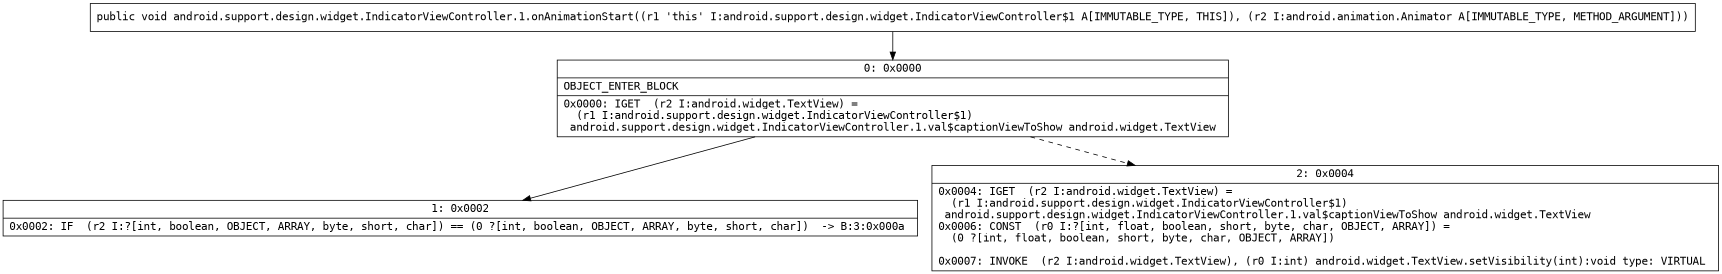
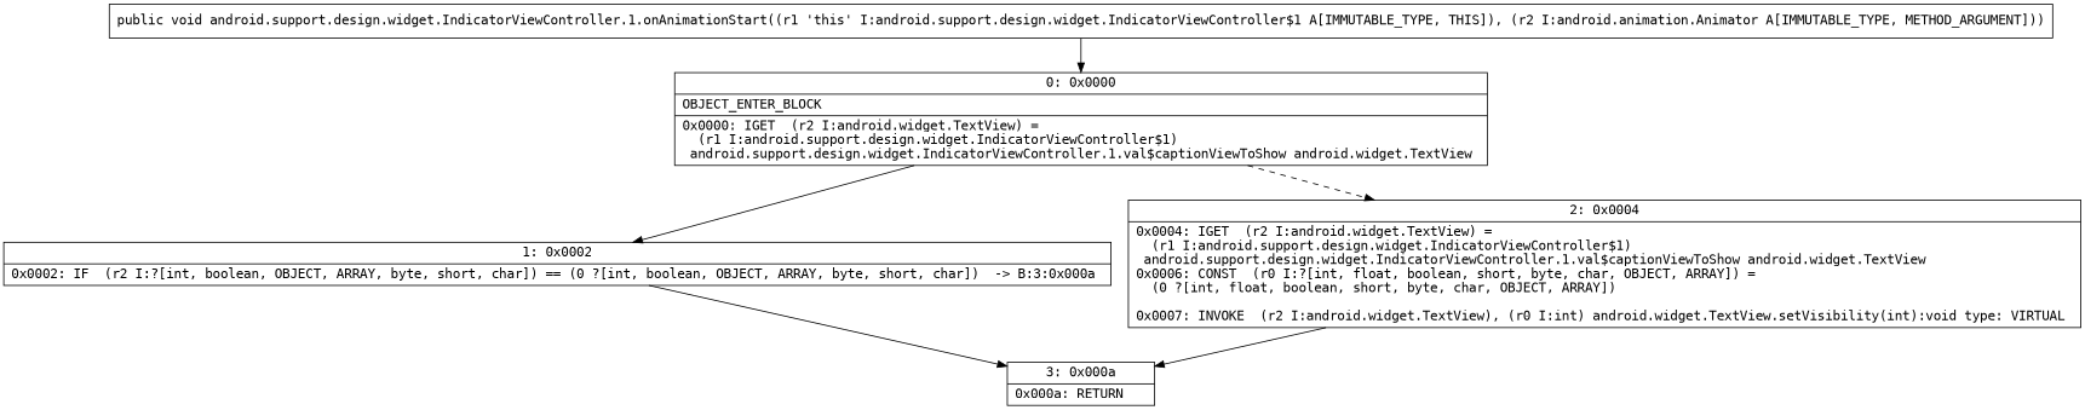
  digraph {
    fontname="DejaVu Sans Mono"
    node [fontname="DejaVu Sans Mono" shape=record]
    edge [fontname="DejaVu Sans Mono"]
    n1 [label="{0\:\ 0x0000|OBJECT_ENTER_BLOCK\l|0x0000: IGET  (r2 I:android.widget.TextView) = \l  (r1 I:android.support.design.widget.IndicatorViewController$1)\l android.support.design.widget.IndicatorViewController.1.val$captionViewToShow android.widget.TextView \l}"]
    n2 [label="{1\:\ 0x0002|0x0002: IF  (r2 I:?[int, boolean, OBJECT, ARRAY, byte, short, char]) == (0 ?[int, boolean, OBJECT, ARRAY, byte, short, char])  \-\> B:3:0x000a \l}"]
    n3 [label="{2\:\ 0x0004|0x0004: IGET  (r2 I:android.widget.TextView) = \l  (r1 I:android.support.design.widget.IndicatorViewController$1)\l android.support.design.widget.IndicatorViewController.1.val$captionViewToShow android.widget.TextView \l0x0006: CONST  (r0 I:?[int, float, boolean, short, byte, char, OBJECT, ARRAY]) = \l  (0 ?[int, float, boolean, short, byte, char, OBJECT, ARRAY])\l \l0x0007: INVOKE  (r2 I:android.widget.TextView), (r0 I:int) android.widget.TextView.setVisibility(int):void type: VIRTUAL \l}"]
+   n4 [label="{3\:\ 0x000a|0x000a: RETURN   \l}"]
    n5 [label="{public void android.support.design.widget.IndicatorViewController.1.onAnimationStart((r1 'this' I:android.support.design.widget.IndicatorViewController$1 A[IMMUTABLE_TYPE, THIS]), (r2 I:android.animation.Animator A[IMMUTABLE_TYPE, METHOD_ARGUMENT])) }"]
    n1 -> n2
    n1 -> n3 [style=dashed]
+   n2 -> n4
+   n3 -> n4
    n5 -> n1
  }
